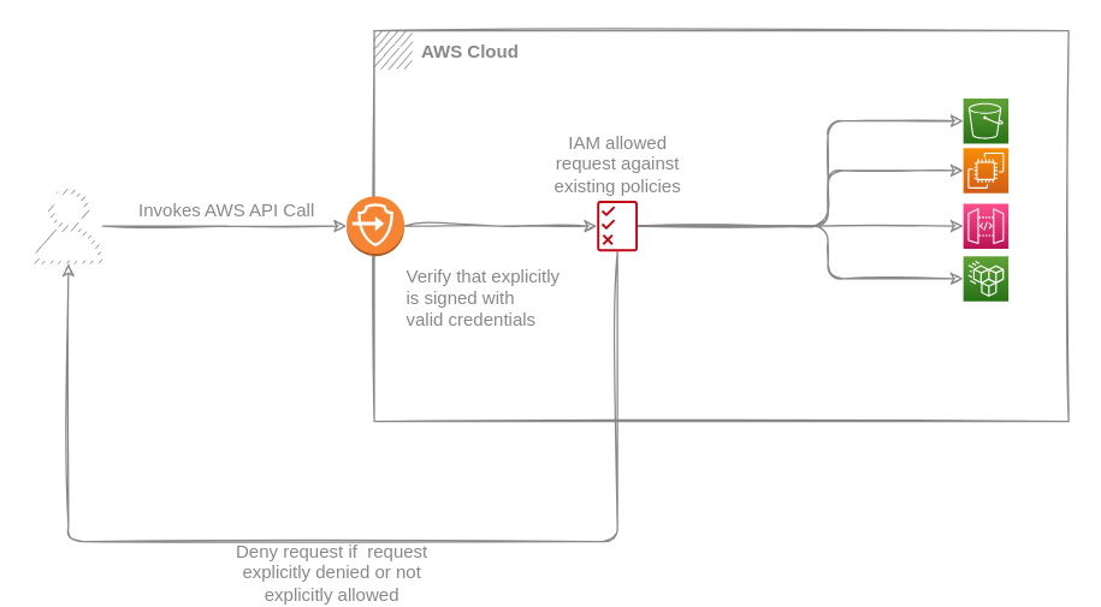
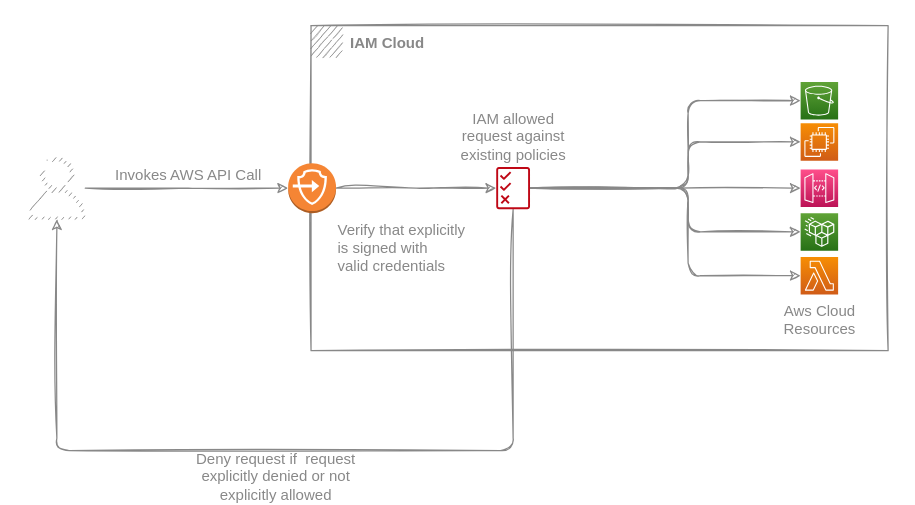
  <mxCell id="0" />
  <mxCell id="1" parent="0" />
- <mxCell id="2" value="&lt;b&gt;&lt;font color=&quot;#888888&quot;&gt;AWS Cloud&lt;/font&gt;&lt;/b&gt;" style="sketch=1;outlineConnect=0;html=1;whiteSpace=wrap;fontSize=12;fontStyle=0;shape=mxgraph.aws4.group;grIcon=mxgraph.aws4.group_aws_cloud;strokeColor=#888888;fillColor=none;verticalAlign=top;align=left;spacingLeft=30;fontColor=#333333;dashed=0;" parent="1" vertex="1"><mxGeometry x="248.33" y="20" width="461.67" height="260" as="geometry" /></mxCell>
+ <mxCell id="2" value="&lt;b&gt;&lt;font color=&quot;#888888&quot;&gt;IAM Cloud&lt;/font&gt;&lt;/b&gt;" style="sketch=1;outlineConnect=0;html=1;whiteSpace=wrap;fontSize=12;fontStyle=0;shape=mxgraph.aws4.group;grIcon=mxgraph.aws4.group_aws_cloud;strokeColor=#888888;fillColor=none;verticalAlign=top;align=left;spacingLeft=30;fontColor=#333333;dashed=0;" parent="1" vertex="1"><mxGeometry x="248.33" y="20" width="461.67" height="260" as="geometry" /></mxCell>
  <mxCell id="3" value="Invokes AWS API Call" style="edgeStyle=orthogonalEdgeStyle;rounded=0;orthogonalLoop=1;jettySize=auto;html=1;entryX=0;entryY=0.5;entryDx=0;entryDy=0;sketch=1;strokeColor=#888888;entryPerimeter=0;fontColor=#888888;labelBackgroundColor=none;fontSize=12;" parent="1" source="4" target="19" edge="1"><mxGeometry x="0.014" y="10" relative="1" as="geometry"><mxPoint x="140" y="150" as="targetPoint" /><Array as="points"><mxPoint x="150" y="150" /><mxPoint x="150" y="150" /></Array><mxPoint as="offset" /></mxGeometry></mxCell>
  <mxCell id="4" value="" style="sketch=1;outlineConnect=0;fontColor=#888888;gradientColor=none;fillColor=#888888;strokeColor=#888888;dashed=0;verticalLabelPosition=bottom;verticalAlign=top;align=center;html=1;fontSize=12;fontStyle=0;aspect=fixed;pointerEvents=1;shape=mxgraph.aws4.user;" parent="1" vertex="1"><mxGeometry x="20" y="125" width="50" height="50" as="geometry" /></mxCell>
  <mxCell id="5" style="edgeStyle=orthogonalEdgeStyle;rounded=1;orthogonalLoop=1;jettySize=auto;html=1;sketch=1;strokeColor=#888888;" parent="1" source="12" target="4" edge="1"><mxGeometry relative="1" as="geometry"><Array as="points"><mxPoint x="410" y="360" /><mxPoint x="45" y="360" /></Array></mxGeometry></mxCell>
  <mxCell id="6" value="&lt;div style=&quot;font-size: 12px;&quot;&gt;Deny request if&amp;nbsp; request&lt;/div&gt;&lt;div style=&quot;font-size: 12px;&quot;&gt;explicitly denied or not&lt;/div&gt;&lt;div style=&quot;font-size: 12px;&quot;&gt;explicitly allowed&lt;br style=&quot;font-size: 12px;&quot;&gt;&lt;/div&gt;" style="edgeLabel;html=1;align=center;verticalAlign=middle;resizable=0;points=[];fontColor=#888888;labelBackgroundColor=none;fontSize=12;" parent="5" vertex="1" connectable="0"><mxGeometry x="0.051" y="-2" relative="1" as="geometry"><mxPoint x="7" y="22" as="offset" /></mxGeometry></mxCell>
  <mxCell id="7" style="edgeStyle=orthogonalEdgeStyle;rounded=1;orthogonalLoop=1;jettySize=auto;html=1;sketch=1;strokeColor=#888888;" parent="1" source="12" target="17" edge="1"><mxGeometry relative="1" as="geometry" /></mxCell>
  <mxCell id="8" style="edgeStyle=orthogonalEdgeStyle;rounded=1;orthogonalLoop=1;jettySize=auto;html=1;entryX=0;entryY=0.5;entryDx=0;entryDy=0;entryPerimeter=0;sketch=1;strokeColor=#888888;" parent="1" source="12" target="13" edge="1"><mxGeometry relative="1" as="geometry"><Array as="points"><mxPoint x="550" y="150" /><mxPoint x="550" y="113" /></Array></mxGeometry></mxCell>
  <mxCell id="9" style="edgeStyle=orthogonalEdgeStyle;rounded=1;orthogonalLoop=1;jettySize=auto;html=1;entryX=0;entryY=0.5;entryDx=0;entryDy=0;entryPerimeter=0;sketch=1;strokeColor=#888888;" parent="1" source="12" target="14" edge="1"><mxGeometry relative="1" as="geometry"><Array as="points"><mxPoint x="550" y="150" /><mxPoint x="550" y="80" /></Array></mxGeometry></mxCell>
  <mxCell id="10" style="edgeStyle=orthogonalEdgeStyle;rounded=1;orthogonalLoop=1;jettySize=auto;html=1;entryX=0;entryY=0.5;entryDx=0;entryDy=0;entryPerimeter=0;sketch=1;strokeColor=#888888;" parent="1" source="12" target="16" edge="1"><mxGeometry relative="1" as="geometry"><Array as="points"><mxPoint x="550" y="150" /><mxPoint x="550" y="185" /></Array></mxGeometry></mxCell>
+ <mxCell id="11" style="edgeStyle=orthogonalEdgeStyle;rounded=1;orthogonalLoop=1;jettySize=auto;html=1;entryX=0;entryY=0.5;entryDx=0;entryDy=0;entryPerimeter=0;sketch=1;strokeColor=#888888;" parent="1" source="12" target="15" edge="1"><mxGeometry relative="1" as="geometry"><Array as="points"><mxPoint x="550" y="150" /><mxPoint x="550" y="220" /></Array></mxGeometry></mxCell>
  <mxCell id="12" value="&lt;div&gt;&lt;font color=&quot;#888888&quot;&gt;IAM allowed&lt;/font&gt;&lt;/div&gt;&lt;div&gt;&lt;font color=&quot;#888888&quot;&gt;request against&lt;/font&gt;&lt;/div&gt;&lt;div&gt;&lt;font color=&quot;#888888&quot;&gt;existing policies&lt;/font&gt;&lt;br&gt;&lt;/div&gt;" style="sketch=0;outlineConnect=0;fontColor=#232F3E;gradientColor=none;fillColor=#BF0816;strokeColor=none;dashed=0;verticalLabelPosition=top;verticalAlign=bottom;align=center;html=1;fontSize=12;fontStyle=0;aspect=fixed;pointerEvents=1;shape=mxgraph.aws4.permissions;labelPosition=center;" parent="1" vertex="1"><mxGeometry x="396.48" y="133" width="27.03" height="34" as="geometry" /></mxCell>
  <mxCell id="13" value="" style="sketch=0;points=[[0,0,0],[0.25,0,0],[0.5,0,0],[0.75,0,0],[1,0,0],[0,1,0],[0.25,1,0],[0.5,1,0],[0.75,1,0],[1,1,0],[0,0.25,0],[0,0.5,0],[0,0.75,0],[1,0.25,0],[1,0.5,0],[1,0.75,0]];outlineConnect=0;fontColor=#232F3E;gradientColor=#F78E04;gradientDirection=north;fillColor=#D05C17;strokeColor=#ffffff;dashed=0;verticalLabelPosition=bottom;verticalAlign=top;align=center;html=1;fontSize=12;fontStyle=0;aspect=fixed;shape=mxgraph.aws4.resourceIcon;resIcon=mxgraph.aws4.ec2;" parent="1" vertex="1"><mxGeometry x="640" y="98" width="30" height="30" as="geometry" /></mxCell>
  <mxCell id="14" value="" style="sketch=0;points=[[0,0,0],[0.25,0,0],[0.5,0,0],[0.75,0,0],[1,0,0],[0,1,0],[0.25,1,0],[0.5,1,0],[0.75,1,0],[1,1,0],[0,0.25,0],[0,0.5,0],[0,0.75,0],[1,0.25,0],[1,0.5,0],[1,0.75,0]];outlineConnect=0;fontColor=#232F3E;gradientColor=#60A337;gradientDirection=north;fillColor=#277116;strokeColor=#ffffff;dashed=0;verticalLabelPosition=bottom;verticalAlign=top;align=center;html=1;fontSize=12;fontStyle=0;aspect=fixed;shape=mxgraph.aws4.resourceIcon;resIcon=mxgraph.aws4.s3;" parent="1" vertex="1"><mxGeometry x="640" y="65" width="30" height="30" as="geometry" /></mxCell>
+ <mxCell id="15" value="&lt;div&gt;&lt;font color=&quot;#888888&quot;&gt;Aws Cloud&lt;/font&gt;&lt;/div&gt;&lt;div&gt;&lt;font color=&quot;#888888&quot;&gt;Resources&lt;/font&gt;&lt;/div&gt;" style="sketch=0;points=[[0,0,0],[0.25,0,0],[0.5,0,0],[0.75,0,0],[1,0,0],[0,1,0],[0.25,1,0],[0.5,1,0],[0.75,1,0],[1,1,0],[0,0.25,0],[0,0.5,0],[0,0.75,0],[1,0.25,0],[1,0.5,0],[1,0.75,0]];outlineConnect=0;fontColor=#232F3E;gradientColor=#F78E04;gradientDirection=north;fillColor=#D05C17;strokeColor=#ffffff;dashed=0;verticalLabelPosition=bottom;verticalAlign=top;align=center;html=1;fontSize=12;fontStyle=0;aspect=fixed;shape=mxgraph.aws4.resourceIcon;resIcon=mxgraph.aws4.lambda;" parent="1" vertex="1"><mxGeometry x="640" y="205" width="30" height="30" as="geometry" /></mxCell>
  <mxCell id="16" value="" style="sketch=0;points=[[0,0,0],[0.25,0,0],[0.5,0,0],[0.75,0,0],[1,0,0],[0,1,0],[0.25,1,0],[0.5,1,0],[0.75,1,0],[1,1,0],[0,0.25,0],[0,0.5,0],[0,0.75,0],[1,0.25,0],[1,0.5,0],[1,0.75,0]];outlineConnect=0;fontColor=#232F3E;gradientColor=#60A337;gradientDirection=north;fillColor=#277116;strokeColor=#ffffff;dashed=0;verticalLabelPosition=bottom;verticalAlign=top;align=center;html=1;fontSize=12;fontStyle=0;aspect=fixed;shape=mxgraph.aws4.resourceIcon;resIcon=mxgraph.aws4.efs_standard;" parent="1" vertex="1"><mxGeometry x="640" y="170" width="30" height="30" as="geometry" /></mxCell>
  <mxCell id="17" value="" style="sketch=0;points=[[0,0,0],[0.25,0,0],[0.5,0,0],[0.75,0,0],[1,0,0],[0,1,0],[0.25,1,0],[0.5,1,0],[0.75,1,0],[1,1,0],[0,0.25,0],[0,0.5,0],[0,0.75,0],[1,0.25,0],[1,0.5,0],[1,0.75,0]];outlineConnect=0;fontColor=#232F3E;gradientColor=#FF4F8B;gradientDirection=north;fillColor=#BC1356;strokeColor=#ffffff;dashed=0;verticalLabelPosition=bottom;verticalAlign=top;align=center;html=1;fontSize=12;fontStyle=0;aspect=fixed;shape=mxgraph.aws4.resourceIcon;resIcon=mxgraph.aws4.api_gateway;" parent="1" vertex="1"><mxGeometry x="640" y="135" width="30" height="30" as="geometry" /></mxCell>
  <mxCell id="18" style="edgeStyle=orthogonalEdgeStyle;rounded=0;orthogonalLoop=1;jettySize=auto;html=1;sketch=1;curveFitting=1;jiggle=2;strokeColor=#888888;" edge="1" parent="1" source="19" target="12"><mxGeometry relative="1" as="geometry" /></mxCell>
  <mxCell id="19" value="&lt;font color=&quot;#888888&quot;&gt;Verify that explicitly&lt;br&gt;is signed with&lt;br&gt;valid credentials&lt;/font&gt;" style="outlineConnect=0;dashed=0;verticalLabelPosition=bottom;verticalAlign=top;align=left;html=1;shape=mxgraph.aws3.endpoints;fillColor=#F58534;gradientColor=none;labelPosition=right;" vertex="1" parent="1"><mxGeometry x="230" y="130" width="38.33" height="40" as="geometry" /></mxCell>
